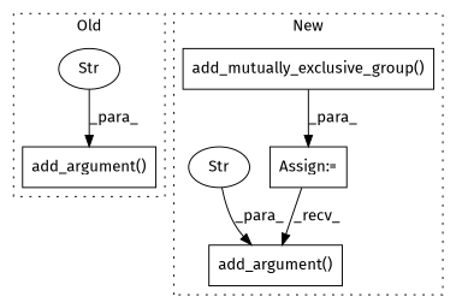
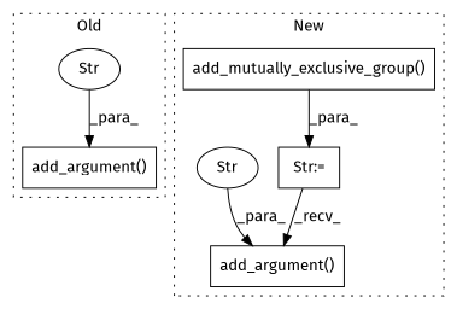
  digraph {
    fontname="Fira Sans"
    node [a=75 l=4 shape=box fontname="Fira Sans"]
    edge [fontname="Fira Sans"]
    n1 [l="29,191" label="add_argument()" s="800,854"]
    n2 [a=66 label=Str s=829 shape=ellipse]
    n3 [l=37 label="add_mutually_exclusive_group()" s=1095]
    n4 [l="28,98" label="add_argument()" s="1137,1190"]
    n5 [a=66 label=Str s=1165 shape=ellipse]
-   n6 [a=68 l=3 label="Assign:=" s=1092]
+   n6 [a=68 l=3 label="Str:=" s=1092]
    subgraph cluster_1 {
      label=Old
      style=dotted
      n1
      n2
    }
    subgraph cluster_2 {
      label=New
      style=dotted
      n3
      n4
      n5
      n6
    }
    n2 -> n1 [label=_para_]
    n3 -> n6 [label=_para_]
    n5 -> n4 [label=_para_]
    n6 -> n4 [label=_recv_]
  }
